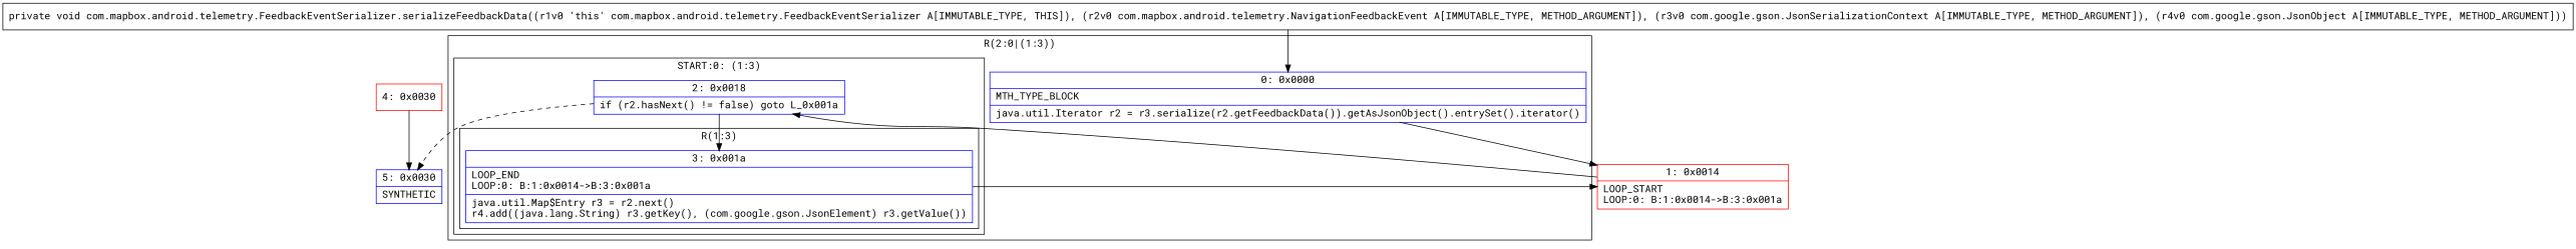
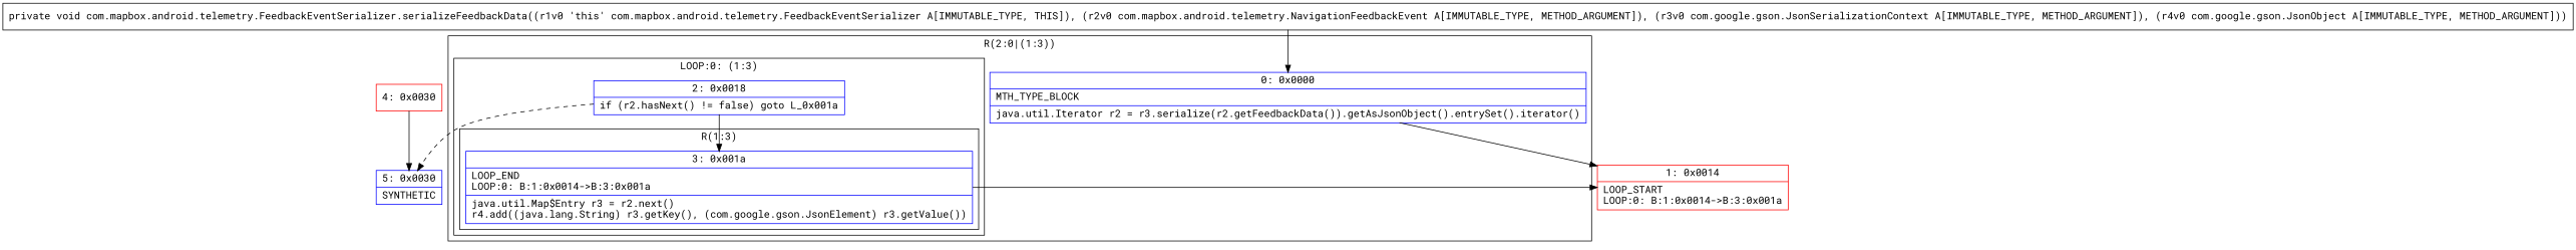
  digraph {
    fontname="Roboto Mono"
    node [color=blue fontname="Roboto Mono" shape=record]
    edge [fontname="Roboto Mono"]
    n1 [label="{3\:\ 0x001a|LOOP_END\lLOOP:0: B:1:0x0014\-\>B:3:0x001a\l|java.util.Map$Entry r3 = r2.next()\lr4.add((java.lang.String) r3.getKey(), (com.google.gson.JsonElement) r3.getValue())\l}"]
    n2 [label="{2\:\ 0x0018|if (r2.hasNext() != false) goto L_0x001a\l}"]
    n3 [label="{0\:\ 0x0000|MTH_TYPE_BLOCK\l|java.util.Iterator r2 = r3.serialize(r2.getFeedbackData()).getAsJsonObject().entrySet().iterator()\l}"]
    n4 [color=red label="{1\:\ 0x0014|LOOP_START\lLOOP:0: B:1:0x0014\-\>B:3:0x001a\l}"]
    n5 [label="{5\:\ 0x0030|SYNTHETIC\l}"]
    n6 [color=red label="{4\:\ 0x0030}"]
    n7 [label="{private void com.mapbox.android.telemetry.FeedbackEventSerializer.serializeFeedbackData((r1v0 'this' com.mapbox.android.telemetry.FeedbackEventSerializer A[IMMUTABLE_TYPE, THIS]), (r2v0 com.mapbox.android.telemetry.NavigationFeedbackEvent A[IMMUTABLE_TYPE, METHOD_ARGUMENT]), (r3v0 com.google.gson.JsonSerializationContext A[IMMUTABLE_TYPE, METHOD_ARGUMENT]), (r4v0 com.google.gson.JsonObject A[IMMUTABLE_TYPE, METHOD_ARGUMENT])) }" color=""]
    subgraph cluster_1 {
      label="R(2:0|(1:3))"
      n3
      subgraph cluster_2 {
-       label="START:0: (1:3)"
+       label="LOOP:0: (1:3)"
        n2
        subgraph cluster_3 {
          label="R(1:3)"
          n1
        }
      }
    }
    n1 -> n4
    n2 -> n1
    n2 -> n5 [style=dashed]
    n3 -> n4
-   n4 -> n2
    n6 -> n5
    n7 -> n3
  }
